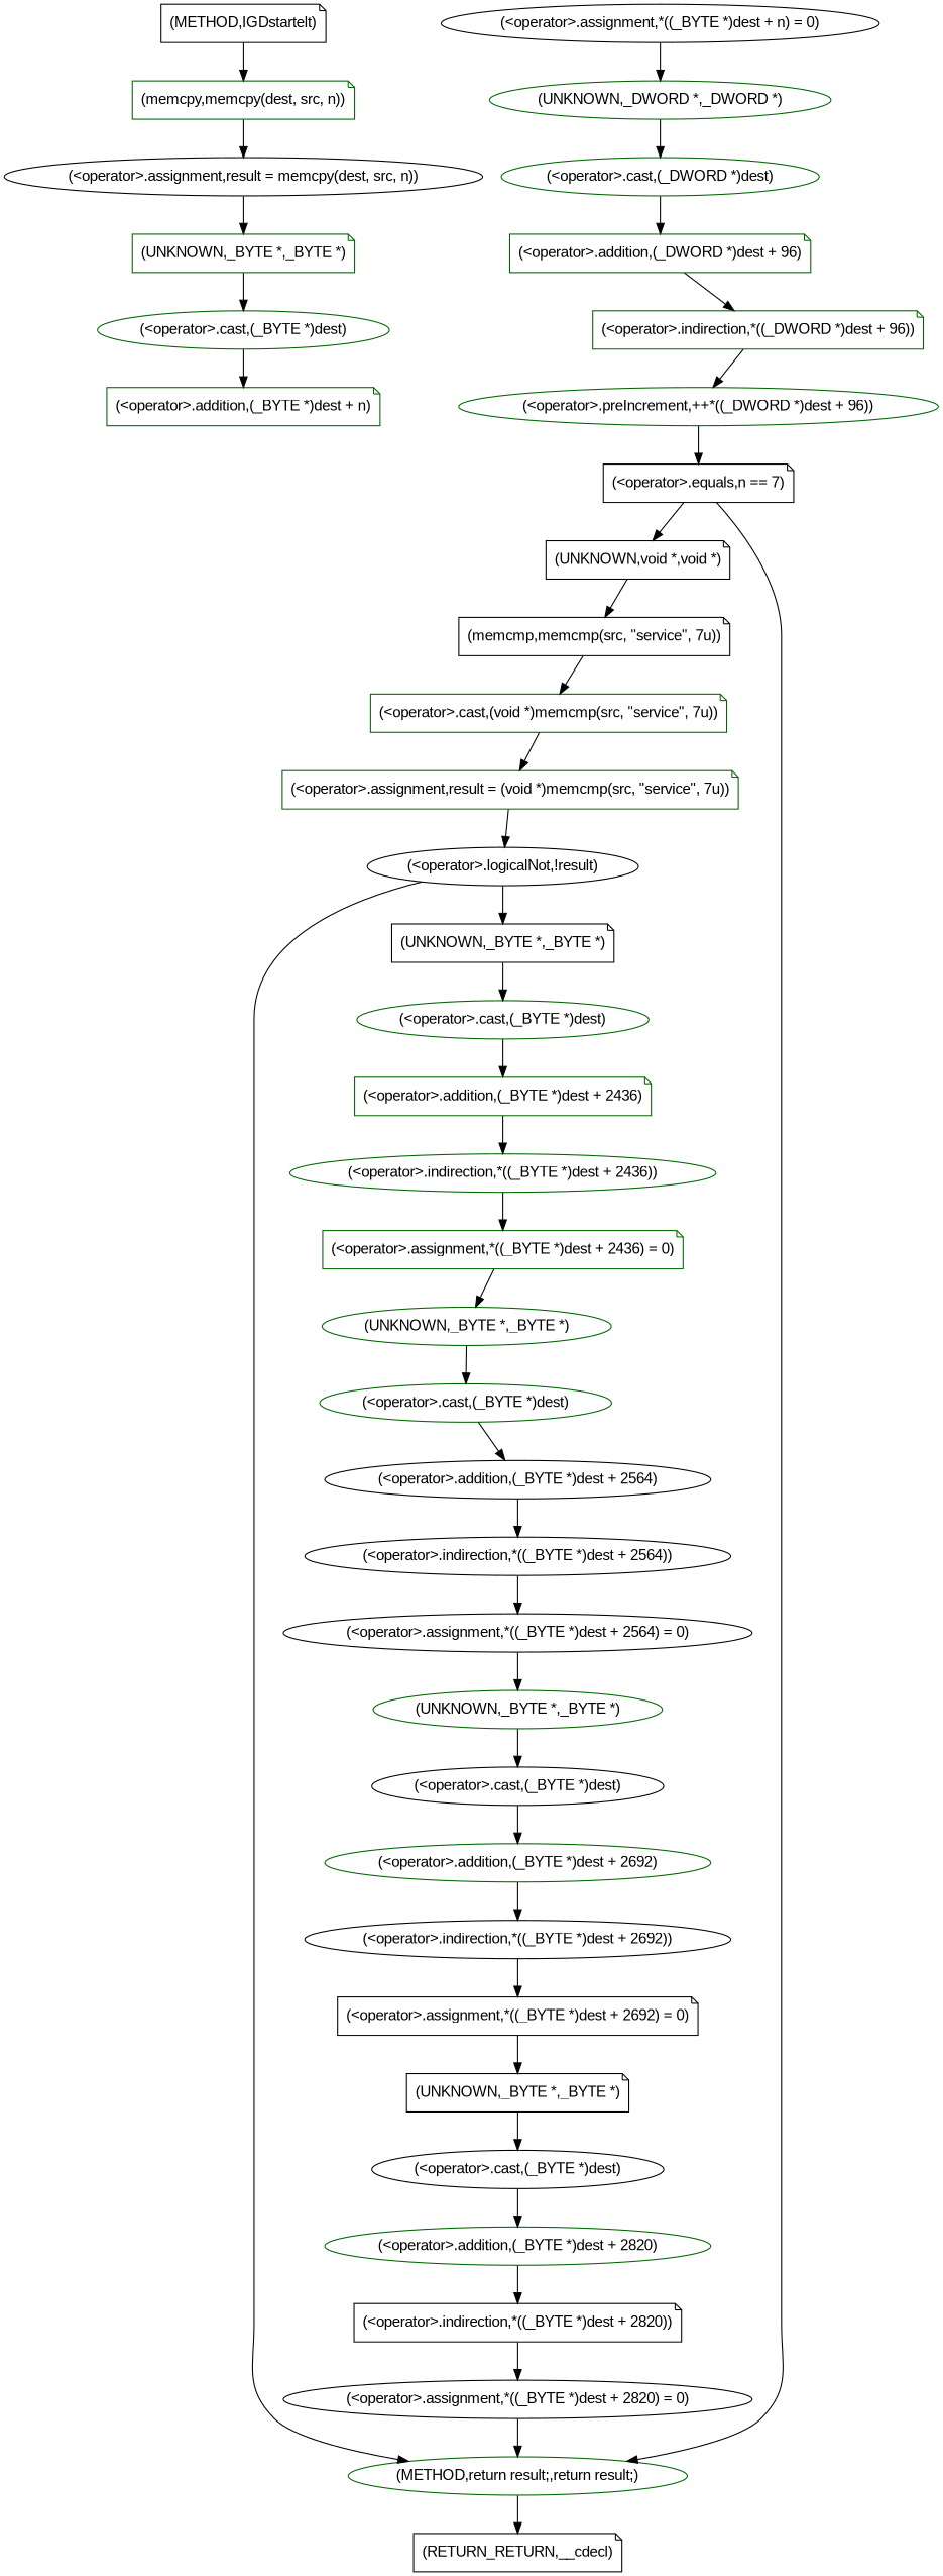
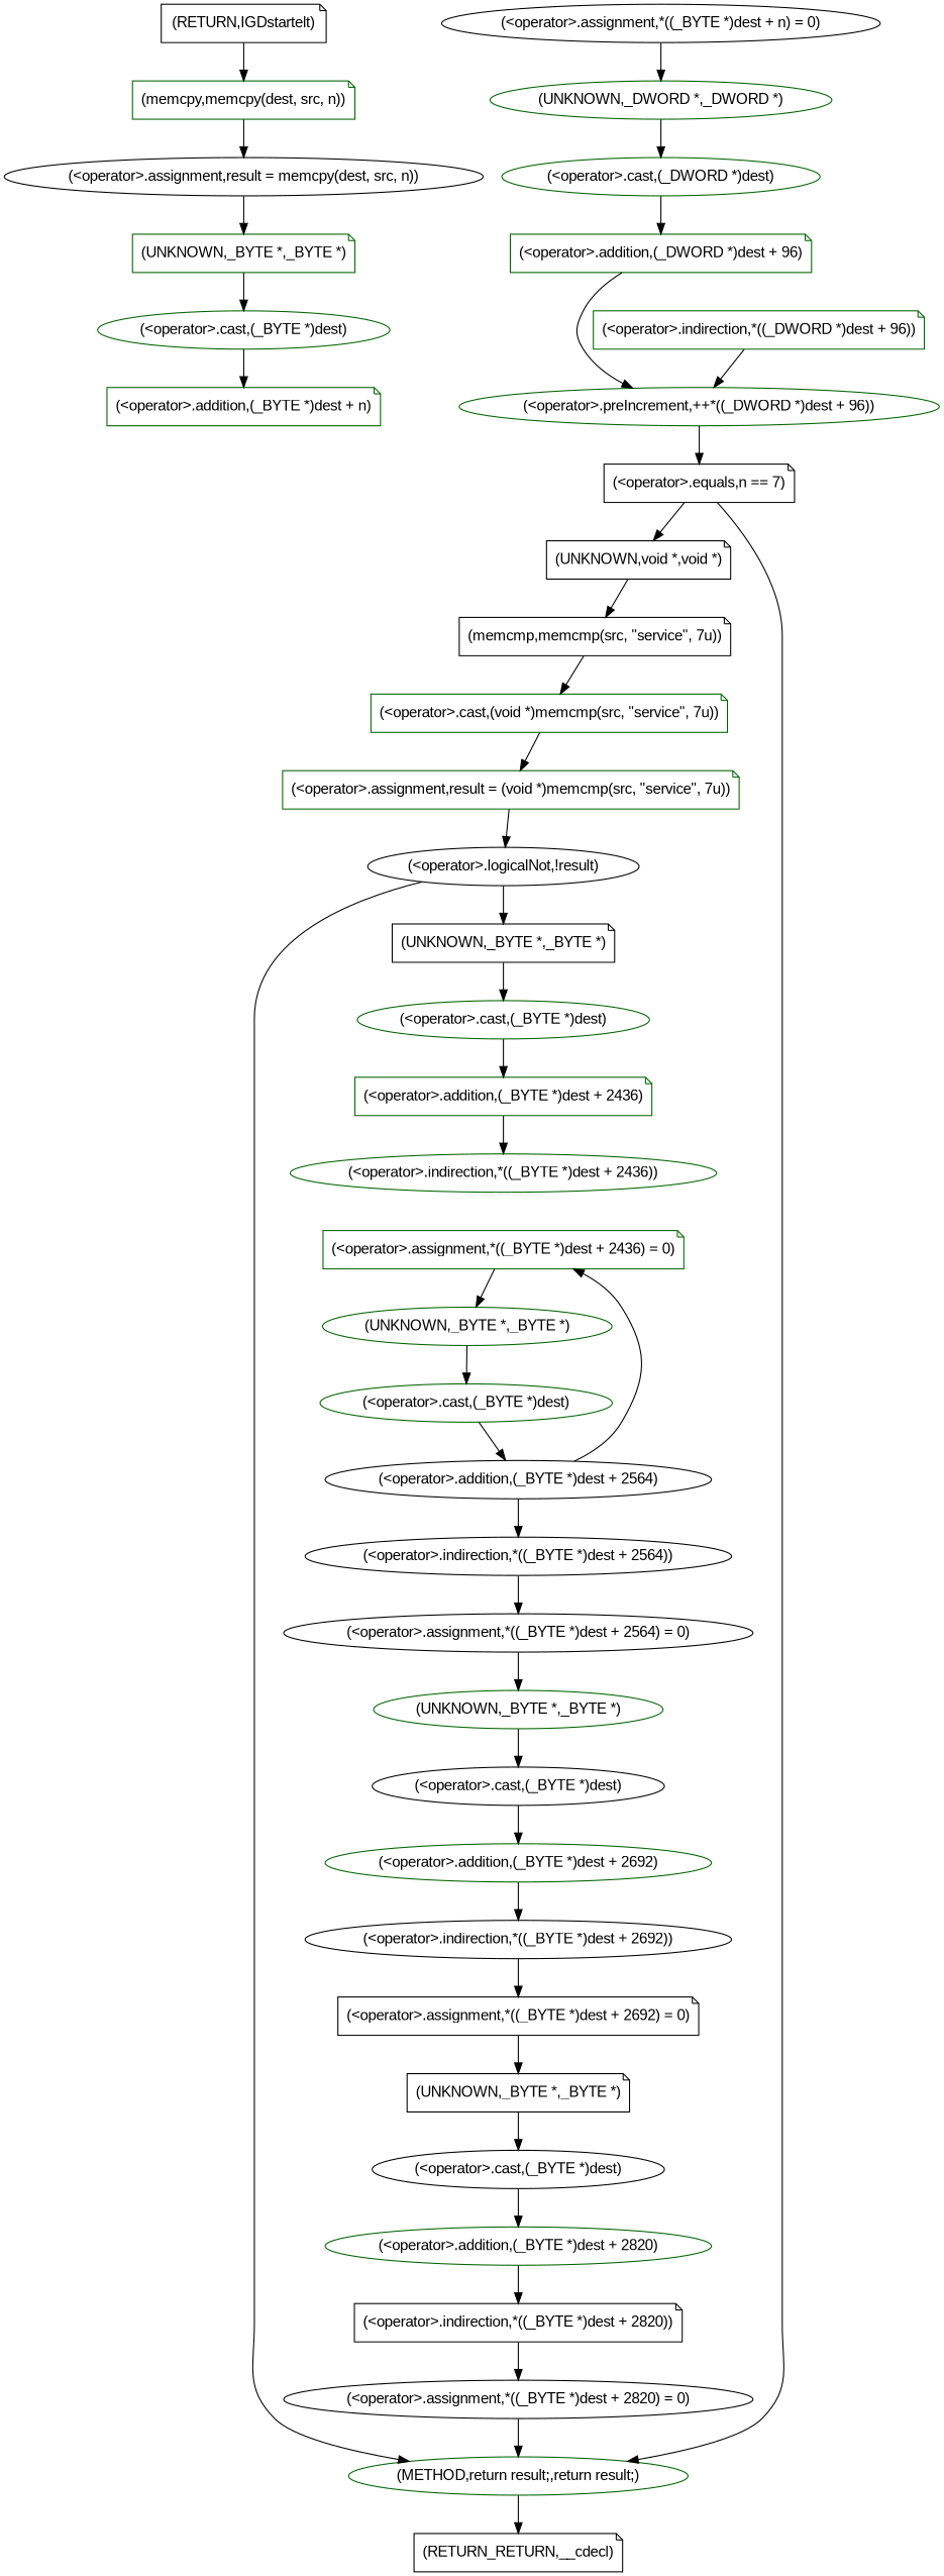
  digraph {
    fontname="Liberation Sans"
    node [color=darkgreen fontname="Liberation Sans" shape=ellipse]
    edge [fontname="Liberation Sans"]
    n1 [color=black label="(<operator>.assignment,result = memcpy(dest, src, n))"]
    n2 [label="(UNKNOWN,_BYTE *,_BYTE *)" shape=note]
    n3 [label="(<operator>.cast,(_BYTE *)dest)"]
    n4 [label="(memcpy,memcpy(dest, src, n))" shape=note]
    n5 [color=black label="(<operator>.assignment,*((_BYTE *)dest + n) = 0)"]
    n6 [label="(UNKNOWN,_DWORD *,_DWORD *)"]
    n7 [label="(<operator>.cast,(_DWORD *)dest)"]
    n8 [label="(<operator>.addition,(_BYTE *)dest + n)" shape=note]
    n9 [label="(<operator>.preIncrement,++*((_DWORD *)dest + 96))"]
    n10 [color=black label="(<operator>.equals,n == 7)" shape=note]
    n11 [color=black label="(UNKNOWN,void *,void *)" shape=note]
    n12 [label="(METHOD,return result;,return result;)"]
    n13 [label="(<operator>.indirection,*((_DWORD *)dest + 96))" shape=note]
    n14 [label="(<operator>.addition,(_DWORD *)dest + 96)" shape=note]
    n15 [color=black label="(memcmp,memcmp(src, \"service\", 7u))" shape=note]
    n16 [color=black label="(RETURN_RETURN,__cdecl)" shape=note]
    n17 [label="(<operator>.assignment,result = (void *)memcmp(src, \"service\", 7u))" shape=note]
    n18 [color=black label="(<operator>.logicalNot,!result)"]
    n19 [color=black label="(UNKNOWN,_BYTE *,_BYTE *)" shape=note]
    n20 [label="(<operator>.cast,(void *)memcmp(src, \"service\", 7u))" shape=note]
    n21 [label="(<operator>.cast,(_BYTE *)dest)"]
    n22 [label="(<operator>.assignment,*((_BYTE *)dest + 2436) = 0)" shape=note]
    n23 [label="(UNKNOWN,_BYTE *,_BYTE *)"]
    n24 [label="(<operator>.cast,(_BYTE *)dest)"]
    n25 [label="(<operator>.indirection,*((_BYTE *)dest + 2436))"]
    n26 [label="(<operator>.addition,(_BYTE *)dest + 2436)" shape=note]
    n27 [color=black label="(<operator>.assignment,*((_BYTE *)dest + 2564) = 0)"]
    n28 [label="(UNKNOWN,_BYTE *,_BYTE *)"]
    n29 [color=black label="(<operator>.cast,(_BYTE *)dest)"]
    n30 [color=black label="(<operator>.indirection,*((_BYTE *)dest + 2564))"]
    n31 [color=black label="(<operator>.addition,(_BYTE *)dest + 2564)"]
    n32 [color=black label="(<operator>.assignment,*((_BYTE *)dest + 2692) = 0)" shape=note]
    n33 [color=black label="(UNKNOWN,_BYTE *,_BYTE *)" shape=note]
    n34 [color=black label="(<operator>.cast,(_BYTE *)dest)"]
    n35 [color=black label="(<operator>.indirection,*((_BYTE *)dest + 2692))"]
    n36 [label="(<operator>.addition,(_BYTE *)dest + 2692)"]
    n37 [color=black label="(<operator>.assignment,*((_BYTE *)dest + 2820) = 0)"]
    n38 [color=black label="(<operator>.indirection,*((_BYTE *)dest + 2820))" shape=note]
    n39 [label="(<operator>.addition,(_BYTE *)dest + 2820)"]
-   n40 [color=black label="(METHOD,IGDstartelt)" shape=note]
+   n40 [color=black label="(RETURN,IGDstartelt)" shape=note]
    n1 -> n2
    n2 -> n3
    n3 -> n8
    n4 -> n1
    n5 -> n6
    n6 -> n7
    n7 -> n14
    n9 -> n10
    n10 -> n11
    n10 -> n12
    n11 -> n15
    n12 -> n16
    n13 -> n9
-   n14 -> n13
+   n14 -> n9
    n15 -> n20
    n17 -> n18
    n18 -> n12
    n18 -> n19
    n19 -> n21
    n20 -> n17
    n21 -> n26
    n22 -> n23
    n23 -> n24
    n24 -> n31
-   n25 -> n22
+   n31 -> n22
    n26 -> n25
    n27 -> n28
    n28 -> n29
    n29 -> n36
    n30 -> n27
    n31 -> n30
    n32 -> n33
    n33 -> n34
    n34 -> n39
    n35 -> n32
    n36 -> n35
    n37 -> n12
    n38 -> n37
    n39 -> n38
    n40 -> n4
  }
